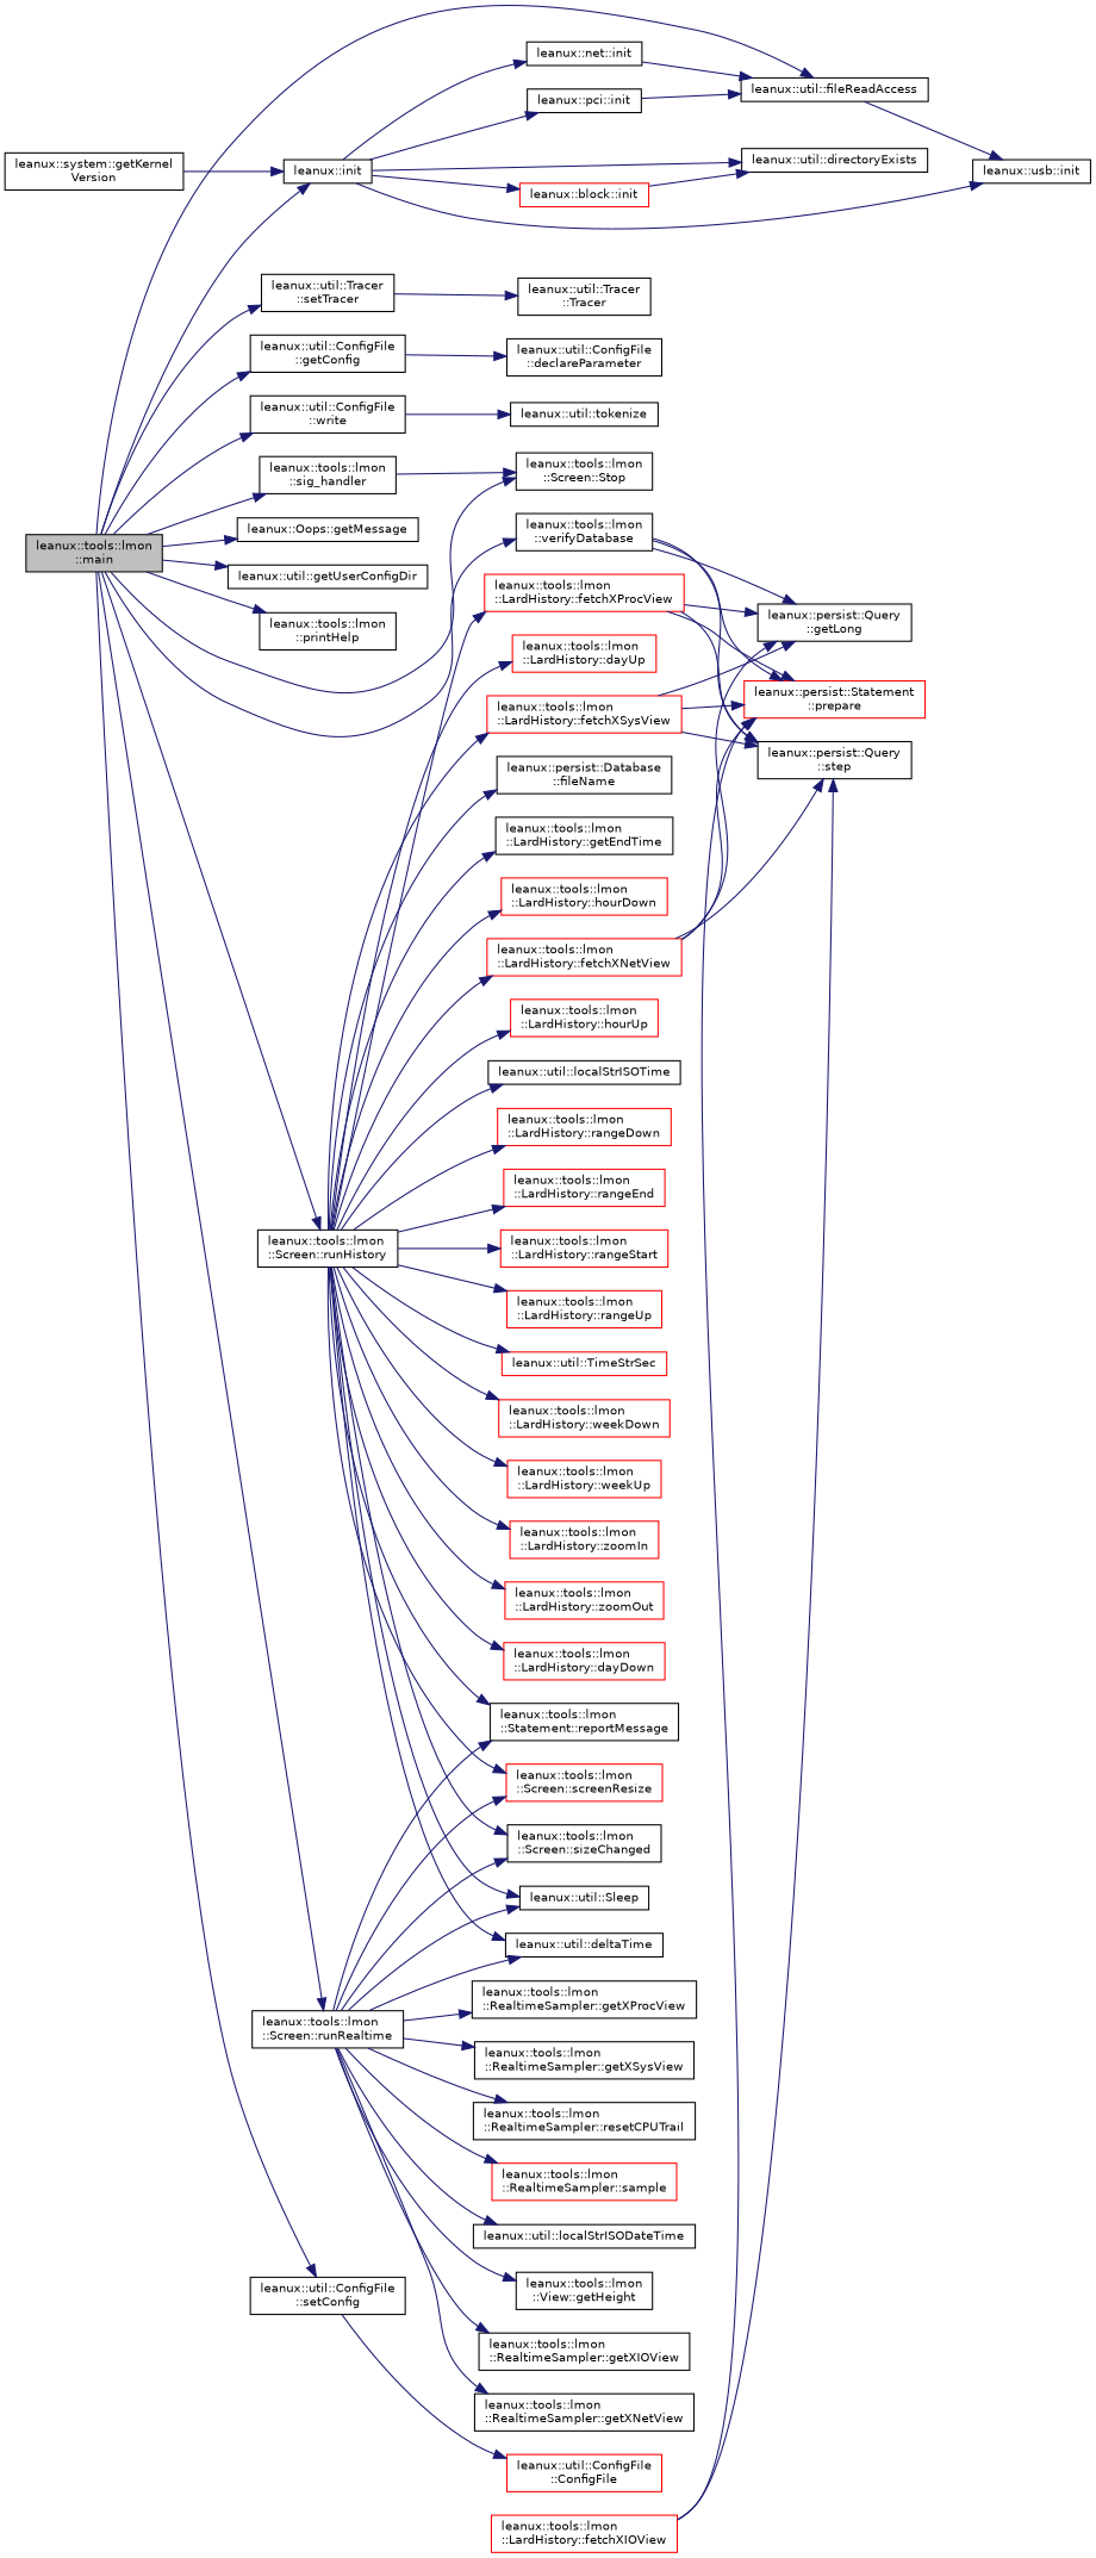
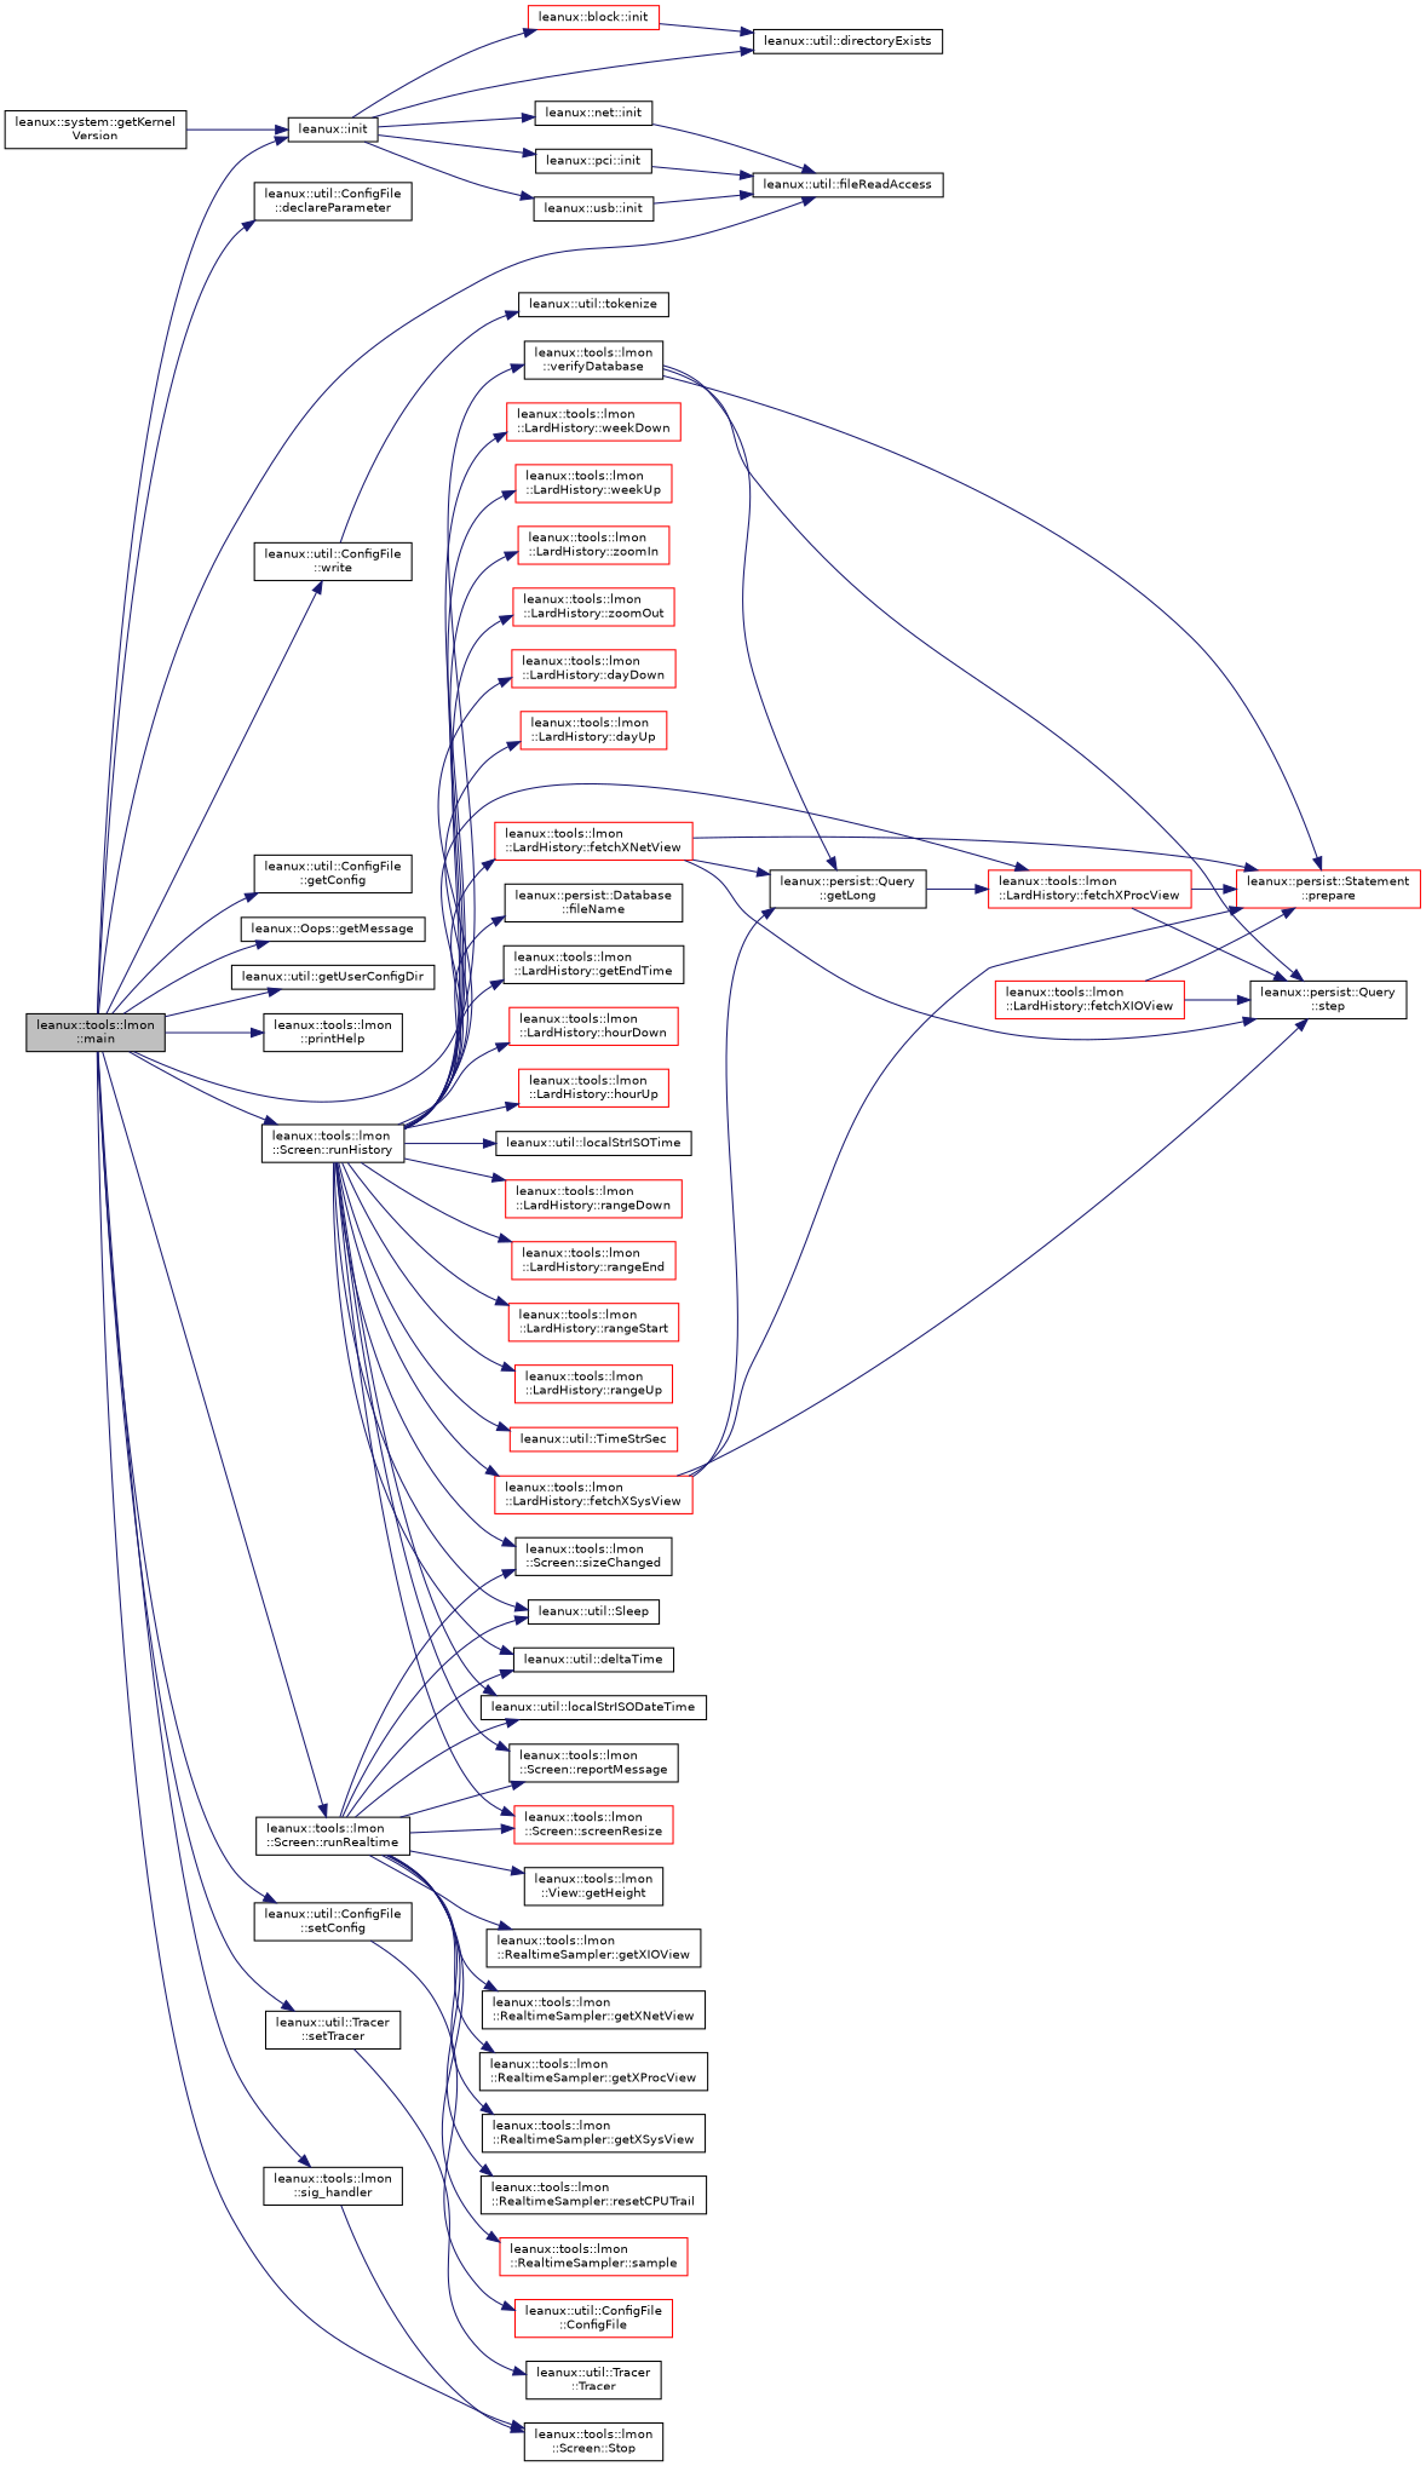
  digraph {
    rankdir=LR
    node [color=black fontname=Helvetica fontsize=10 shape=record]
    edge [color=midnightblue fontname=Helvetica fontsize=10 labelfontname=Helvetica labelfontsize=10 style=solid]
    n1 [fillcolor=grey75 fontcolor=black height=0.2 label="leanux::tools::lmon\l::main" style=filled width=0.4]
    n2 [height=0.2 label="leanux::util::ConfigFile\l::declareParameter" width=0.4]
    n3 [height=0.2 label="leanux::util::fileReadAccess" width=0.4]
    n4 [height=0.2 label="leanux::util::ConfigFile\l::getConfig" width=0.4]
    n5 [height=0.2 label="leanux::Oops::getMessage" width=0.4]
    n6 [height=0.2 label="leanux::util::getUserConfigDir" width=0.4]
    n7 [height=0.2 label="leanux::init" width=0.4]
    n8 [height=0.2 label="leanux::tools::lmon\l::printHelp" width=0.4]
    n9 [height=0.2 label="leanux::tools::lmon\l::Screen::runHistory" width=0.4]
    n10 [height=0.2 label="leanux::tools::lmon\l::Screen::runRealtime" width=0.4]
    n11 [height=0.2 label="leanux::util::ConfigFile\l::setConfig" width=0.4]
    n12 [height=0.2 label="leanux::util::Tracer\l::setTracer" width=0.4]
    n13 [height=0.2 label="leanux::tools::lmon\l::sig_handler" width=0.4]
    n14 [height=0.2 label="leanux::tools::lmon\l::Screen::Stop" width=0.4]
    n15 [height=0.2 label="leanux::tools::lmon\l::verifyDatabase" width=0.4]
    n16 [height=0.2 label="leanux::util::ConfigFile\l::write" width=0.4]
    n17 [height=0.2 label="leanux::util::directoryExists" width=0.4]
    n18 [height=0.2 label="leanux::net::init" width=0.4]
    n19 [height=0.2 label="leanux::pci::init" width=0.4]
    n20 [height=0.2 label="leanux::usb::init" width=0.4]
    n21 [color=red height=0.2 label="leanux::block::init" width=0.4]
    n22 [color=red height=0.2 label="leanux::tools::lmon\l::LardHistory::dayDown" width=0.4]
    n23 [color=red height=0.2 label="leanux::tools::lmon\l::LardHistory::dayUp" width=0.4]
    n24 [height=0.2 label="leanux::util::deltaTime" width=0.4]
    n25 [color=red height=0.2 label="leanux::tools::lmon\l::LardHistory::fetchXNetView" width=0.4]
    n26 [color=red height=0.2 label="leanux::tools::lmon\l::LardHistory::fetchXProcView" width=0.4]
    n27 [color=red height=0.2 label="leanux::tools::lmon\l::LardHistory::fetchXSysView" width=0.4]
    n28 [height=0.2 label="leanux::persist::Database\l::fileName" width=0.4]
    n29 [height=0.2 label="leanux::tools::lmon\l::LardHistory::getEndTime" width=0.4]
    n30 [color=red height=0.2 label="leanux::tools::lmon\l::LardHistory::hourDown" width=0.4]
    n31 [color=red height=0.2 label="leanux::tools::lmon\l::LardHistory::hourUp" width=0.4]
    n32 [height=0.2 label="leanux::util::localStrISODateTime" width=0.4]
    n33 [height=0.2 label="leanux::util::localStrISOTime" width=0.4]
    n34 [color=red height=0.2 label="leanux::tools::lmon\l::LardHistory::rangeDown" width=0.4]
    n35 [color=red height=0.2 label="leanux::tools::lmon\l::LardHistory::rangeEnd" width=0.4]
    n36 [color=red height=0.2 label="leanux::tools::lmon\l::LardHistory::rangeStart" width=0.4]
    n37 [color=red height=0.2 label="leanux::tools::lmon\l::LardHistory::rangeUp" width=0.4]
-   n38 [height=0.2 label="leanux::tools::lmon\l::Statement::reportMessage" width=0.4]
+   n38 [height=0.2 label="leanux::tools::lmon\l::Screen::reportMessage" width=0.4]
    n39 [color=red height=0.2 label="leanux::tools::lmon\l::Screen::screenResize" width=0.4]
    n40 [height=0.2 label="leanux::tools::lmon\l::Screen::sizeChanged" width=0.4]
    n41 [height=0.2 label="leanux::util::Sleep" width=0.4]
    n42 [color=red height=0.2 label="leanux::util::TimeStrSec" width=0.4]
    n43 [color=red height=0.2 label="leanux::tools::lmon\l::LardHistory::weekDown" width=0.4]
    n44 [color=red height=0.2 label="leanux::tools::lmon\l::LardHistory::weekUp" width=0.4]
    n45 [color=red height=0.2 label="leanux::tools::lmon\l::LardHistory::zoomIn" width=0.4]
    n46 [color=red height=0.2 label="leanux::tools::lmon\l::LardHistory::zoomOut" width=0.4]
    n47 [height=0.2 label="leanux::tools::lmon\l::View::getHeight" width=0.4]
    n48 [height=0.2 label="leanux::tools::lmon\l::RealtimeSampler::getXIOView" width=0.4]
    n49 [height=0.2 label="leanux::tools::lmon\l::RealtimeSampler::getXNetView" width=0.4]
    n50 [height=0.2 label="leanux::tools::lmon\l::RealtimeSampler::getXProcView" width=0.4]
    n51 [height=0.2 label="leanux::tools::lmon\l::RealtimeSampler::getXSysView" width=0.4]
    n52 [height=0.2 label="leanux::tools::lmon\l::RealtimeSampler::resetCPUTrail" width=0.4]
    n53 [color=red height=0.2 label="leanux::tools::lmon\l::RealtimeSampler::sample" width=0.4]
    n54 [color=red height=0.2 label="leanux::util::ConfigFile\l::ConfigFile" width=0.4]
    n55 [height=0.2 label="leanux::util::Tracer\l::Tracer" width=0.4]
    n56 [color=red height=0.2 label="leanux::persist::Statement\l::prepare" width=0.4]
    n57 [height=0.2 label="leanux::persist::Query\l::step" width=0.4]
    n58 [height=0.2 label="leanux::persist::Query\l::getLong" width=0.4]
    n59 [height=0.2 label="leanux::util::tokenize" width=0.4]
    n60 [height=0.2 label="leanux::system::getKernel\lVersion" width=0.4]
    n61 [color=red height=0.2 label="leanux::tools::lmon\l::LardHistory::fetchXIOView" width=0.4]
-   n4 -> n2
+   n1 -> n2
    n1 -> n3
    n1 -> n4
    n1 -> n5
    n1 -> n6
    n1 -> n7
    n1 -> n8
    n1 -> n9
    n1 -> n10
    n1 -> n11
    n1 -> n12
    n1 -> n13
    n1 -> n14
    n1 -> n15
    n1 -> n16
    n7 -> n17
    n7 -> n18
    n7 -> n19
    n7 -> n20
    n7 -> n21
    n9 -> n22
    n9 -> n23
    n9 -> n24
    n9 -> n25
    n9 -> n26
    n9 -> n27
    n9 -> n28
    n9 -> n29
    n9 -> n30
    n9 -> n31
+   n9 -> n32
    n9 -> n33
    n9 -> n34
    n9 -> n35
    n9 -> n36
    n9 -> n37
    n9 -> n38
    n9 -> n39
    n9 -> n40
    n9 -> n41
    n9 -> n42
    n9 -> n43
    n9 -> n44
    n9 -> n45
    n9 -> n46
    n10 -> n24
    n10 -> n32
    n10 -> n38
    n10 -> n39
    n10 -> n40
    n10 -> n41
    n10 -> n47
    n10 -> n48
    n10 -> n49
    n10 -> n50
    n10 -> n51
    n10 -> n52
    n10 -> n53
    n11 -> n54
    n12 -> n55
    n13 -> n14
    n15 -> n56
    n15 -> n57
    n15 -> n58
    n16 -> n59
    n18 -> n3
    n19 -> n3
-   n3 -> n20
+   n20 -> n3
    n21 -> n17
    n25 -> n56
    n25 -> n57
    n25 -> n58
    n26 -> n56
    n26 -> n57
-   n26 -> n58
+   n58 -> n26
    n27 -> n56
    n27 -> n57
    n27 -> n58
    n60 -> n7
    n61 -> n56
    n61 -> n57
  }
